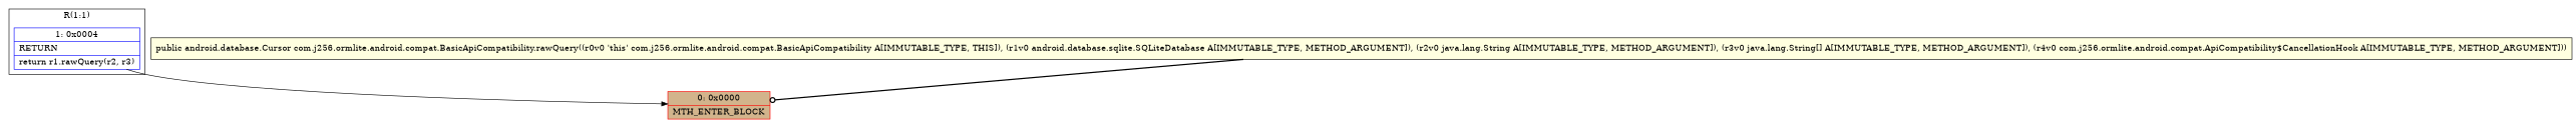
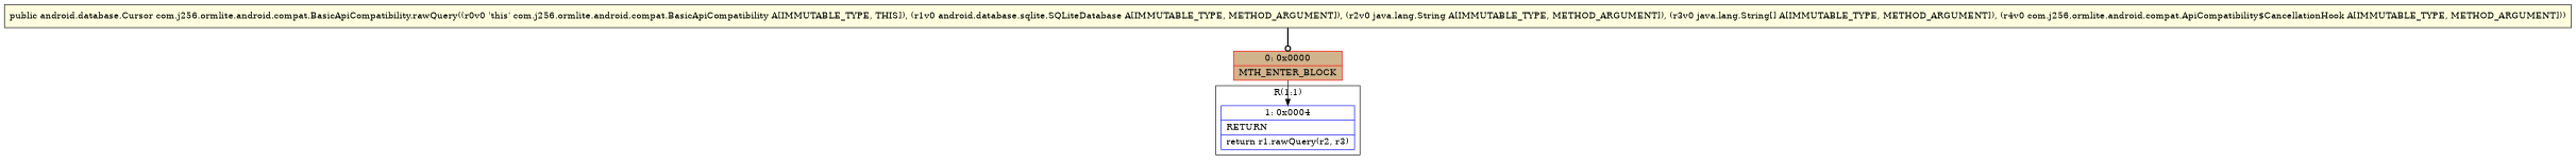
  digraph {
    node [shape=record style=filled]
    n1 [color=blue label="{1\:\ 0x0004|RETURN\l|return r1.rawQuery(r2, r3)\l}" fillcolor=white]
    n2 [color=red label="{0\:\ 0x0000|MTH_ENTER_BLOCK\l}" fillcolor=tan]
    n3 [label="{public android.database.Cursor com.j256.ormlite.android.compat.BasicApiCompatibility.rawQuery((r0v0 'this' com.j256.ormlite.android.compat.BasicApiCompatibility A[IMMUTABLE_TYPE, THIS]), (r1v0 android.database.sqlite.SQLiteDatabase A[IMMUTABLE_TYPE, METHOD_ARGUMENT]), (r2v0 java.lang.String A[IMMUTABLE_TYPE, METHOD_ARGUMENT]), (r3v0 java.lang.String[] A[IMMUTABLE_TYPE, METHOD_ARGUMENT]), (r4v0 com.j256.ormlite.android.compat.ApiCompatibility$CancellationHook A[IMMUTABLE_TYPE, METHOD_ARGUMENT])) }" fillcolor=lightyellow]
    subgraph cluster_1 {
      label="R(1:1)"
      n1
    }
-   n1 -> n2 [style=solid arrowhead=normal]
+   n2 -> n1 [style=solid arrowhead=normal]
    n3 -> n2 [style=bold arrowhead=odot]
  }
